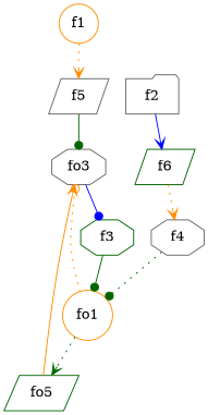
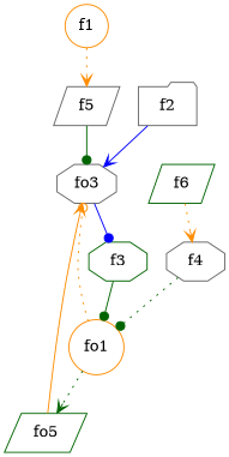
  strict digraph {
    node [color=gray40 shape=parallelogram]
    edge [arrowhead=vee color=darkorange style=dotted weight=2]
    f1 [color=darkorange shape=circle]
    f5
    fo3 [shape=octagon]
    f2 [shape=folder]
    f3 [color=darkgreen shape=octagon]
    fo1 [color=darkorange shape=circle]
    n7 [color=darkgreen label=fo5]
    f4 [shape=octagon]
    f6 [color=darkgreen]
    f1 -> f5
    f5 -> fo3 [arrowhead=dot color=darkgreen style=solid]
    fo3 -> f3 [arrowhead=dot color=blue style=solid]
-   f2 -> f6 [color=blue style=solid]
+   f2 -> fo3 [color=blue style=solid]
    f3 -> fo1 [arrowhead=dot color=darkgreen style=solid]
    fo1 -> fo3 [arrowhead=odot]
    fo1 -> n7 [color=darkgreen]
    n7 -> fo3 [style=solid]
    f4 -> fo1 [arrowhead=dot color=darkgreen]
    f6 -> f4
  }
